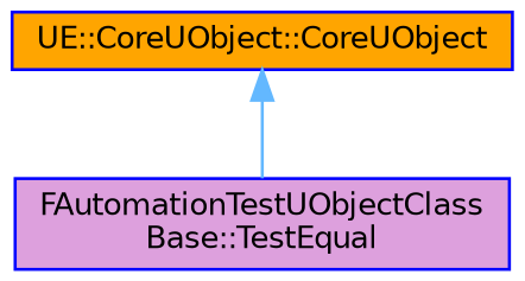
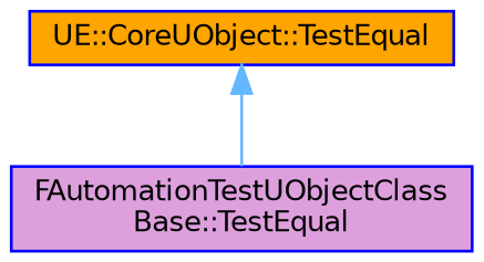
  digraph {
    rankdir=TB
    node [color=blue fontname=Helvetica fontsize=10 shape=box style=filled]
-   n1 [fillcolor=orange fontcolor=black height=0.2 label="UE::CoreUObject::CoreUObject" width=0.4]
+   n1 [fillcolor=orange fontcolor=black height=0.2 label="UE::CoreUObject::TestEqual" width=0.4]
    n2 [fillcolor=plum height=0.2 label="FAutomationTestUObjectClass\lBase::TestEqual" width=0.4]
    n1 -> n2 [color=steelblue1 dir=back fontname=Helvetica fontsize=10 labelfontname=Helvetica labelfontsize=10 style=solid]
  }
